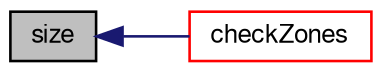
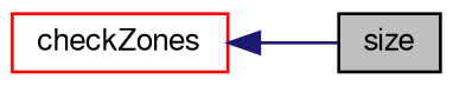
  digraph {
    rankdir=LR
    node [fontname=FreeSans fontsize=10 shape=record]
    n1 [color=black fillcolor=grey75 fontcolor=black height=0.2 label=size style=filled width=0.4]
    n2 [color=red height=0.2 label=checkZones width=0.4]
-   n1 -> n2 [color=midnightblue dir=back fontname=FreeSans fontsize=10 labelfontname=FreeSans labelfontsize=10 style=solid]
+   n2 -> n1 [color=midnightblue dir=back fontname=FreeSans fontsize=10 labelfontname=FreeSans labelfontsize=10 style=solid]
  }
